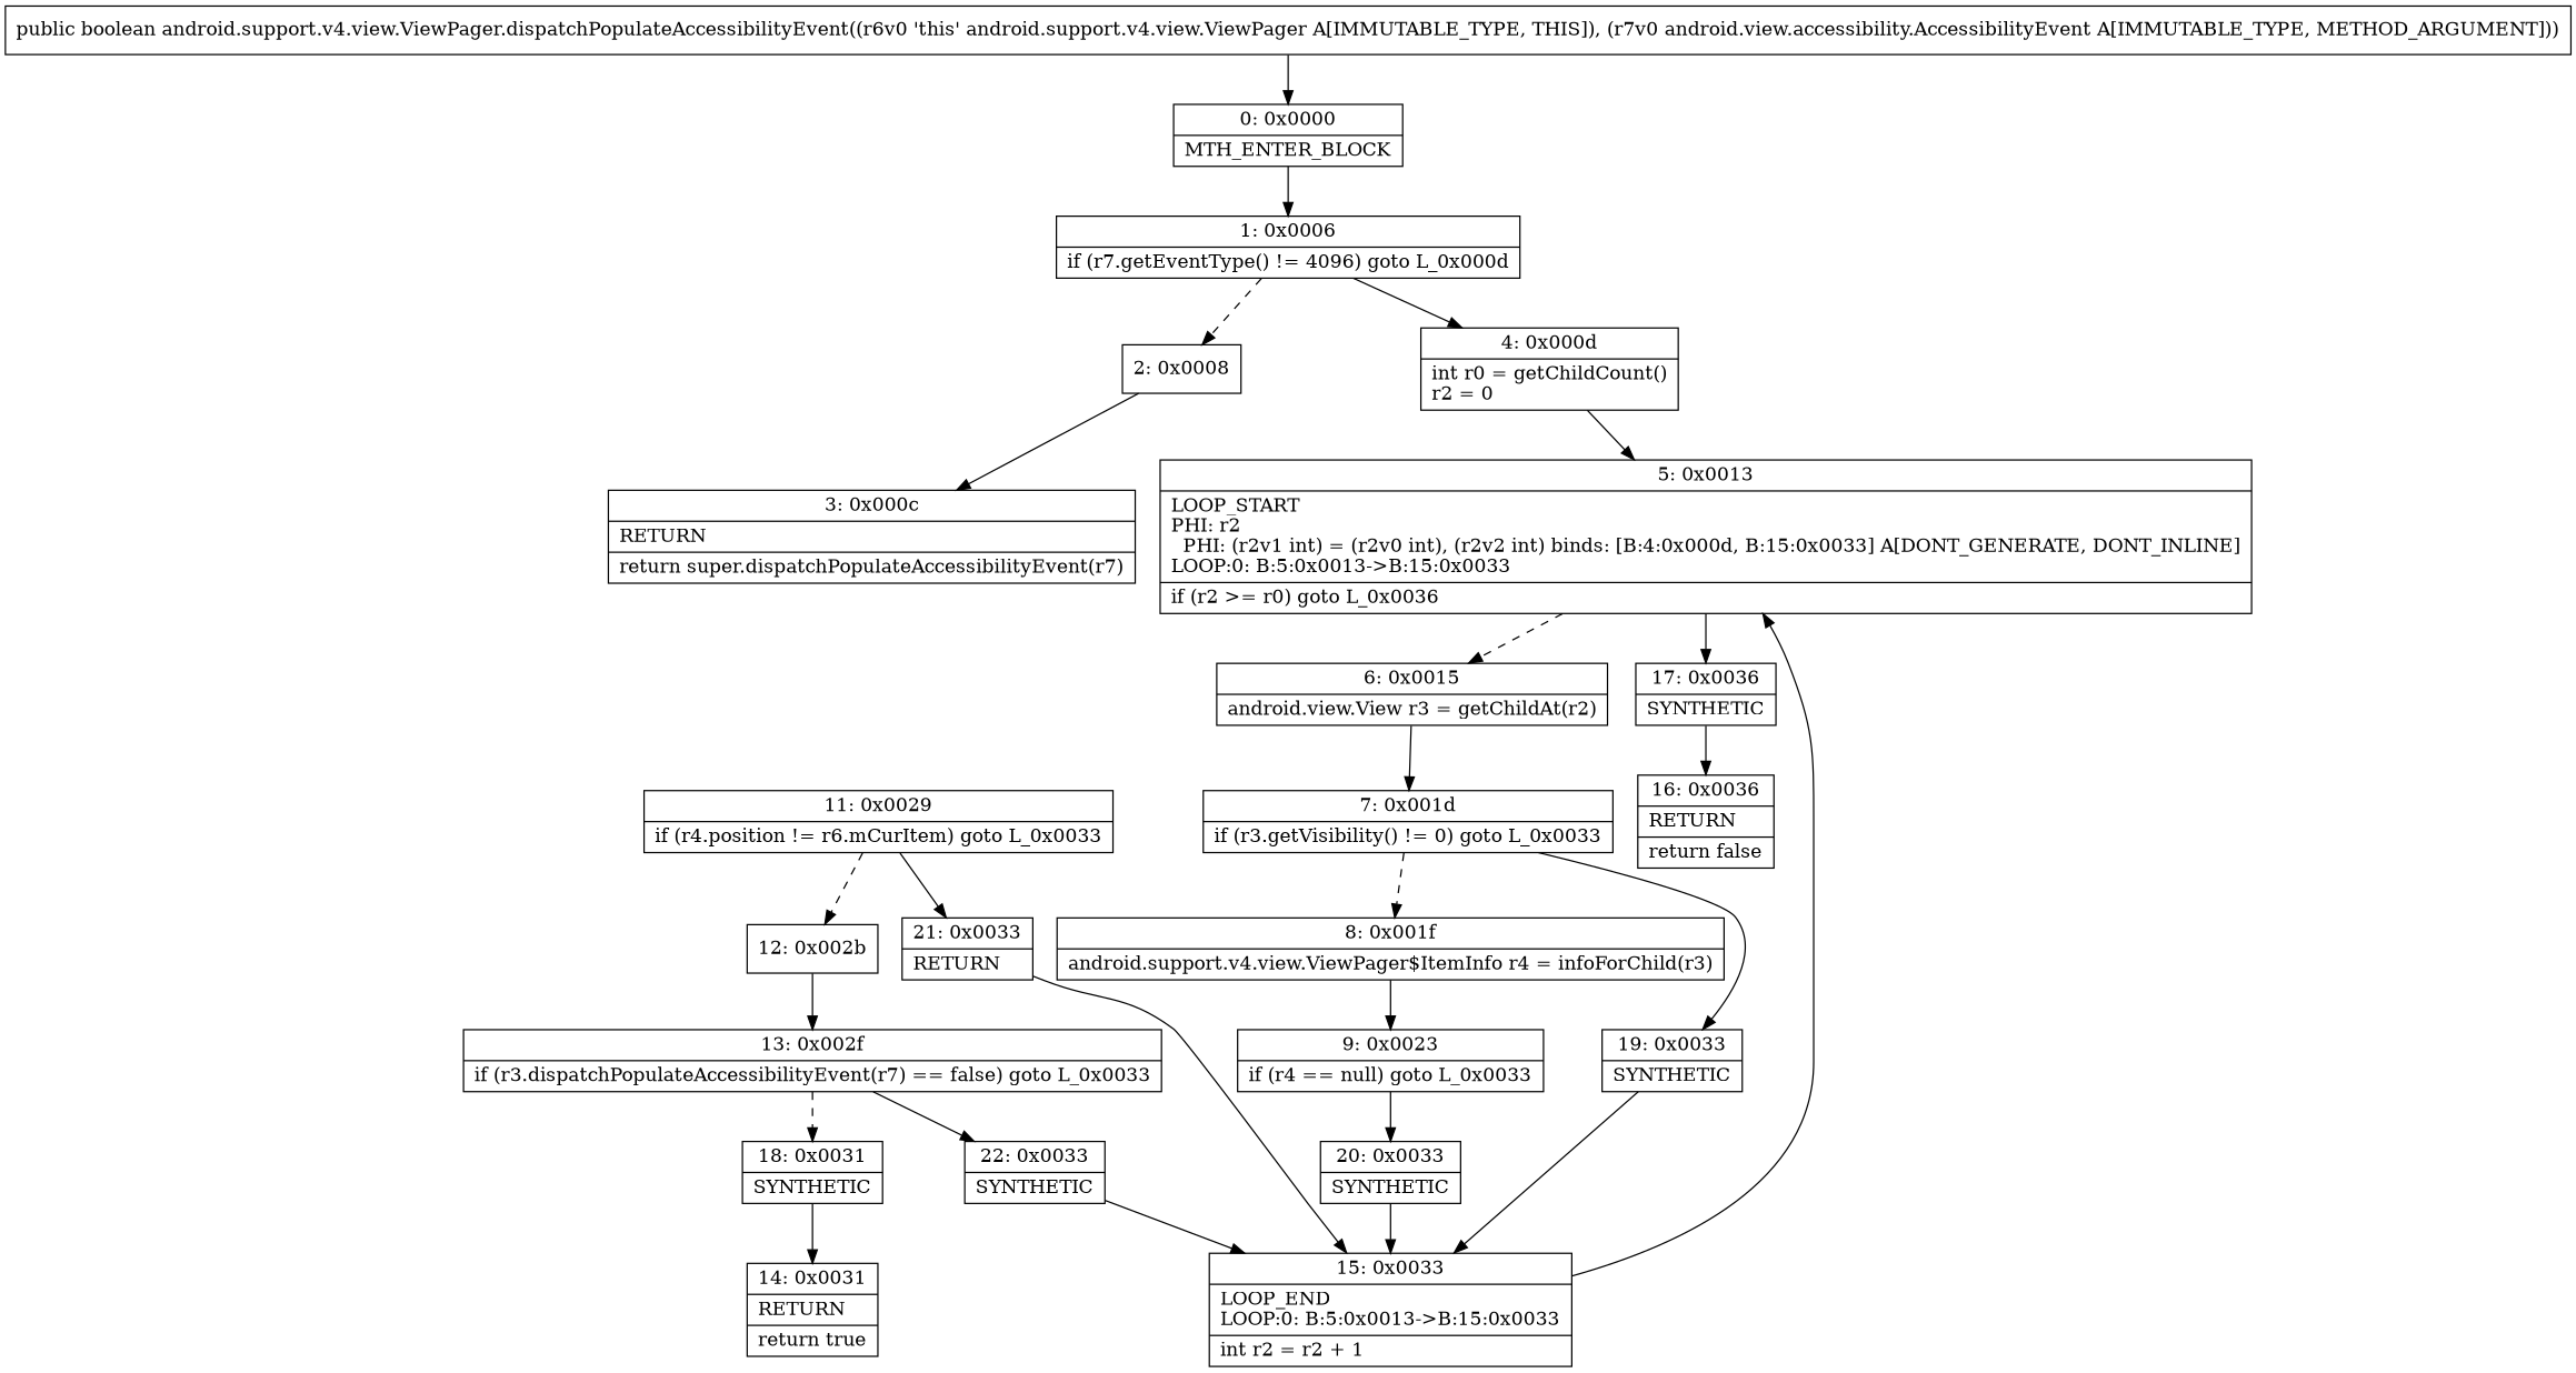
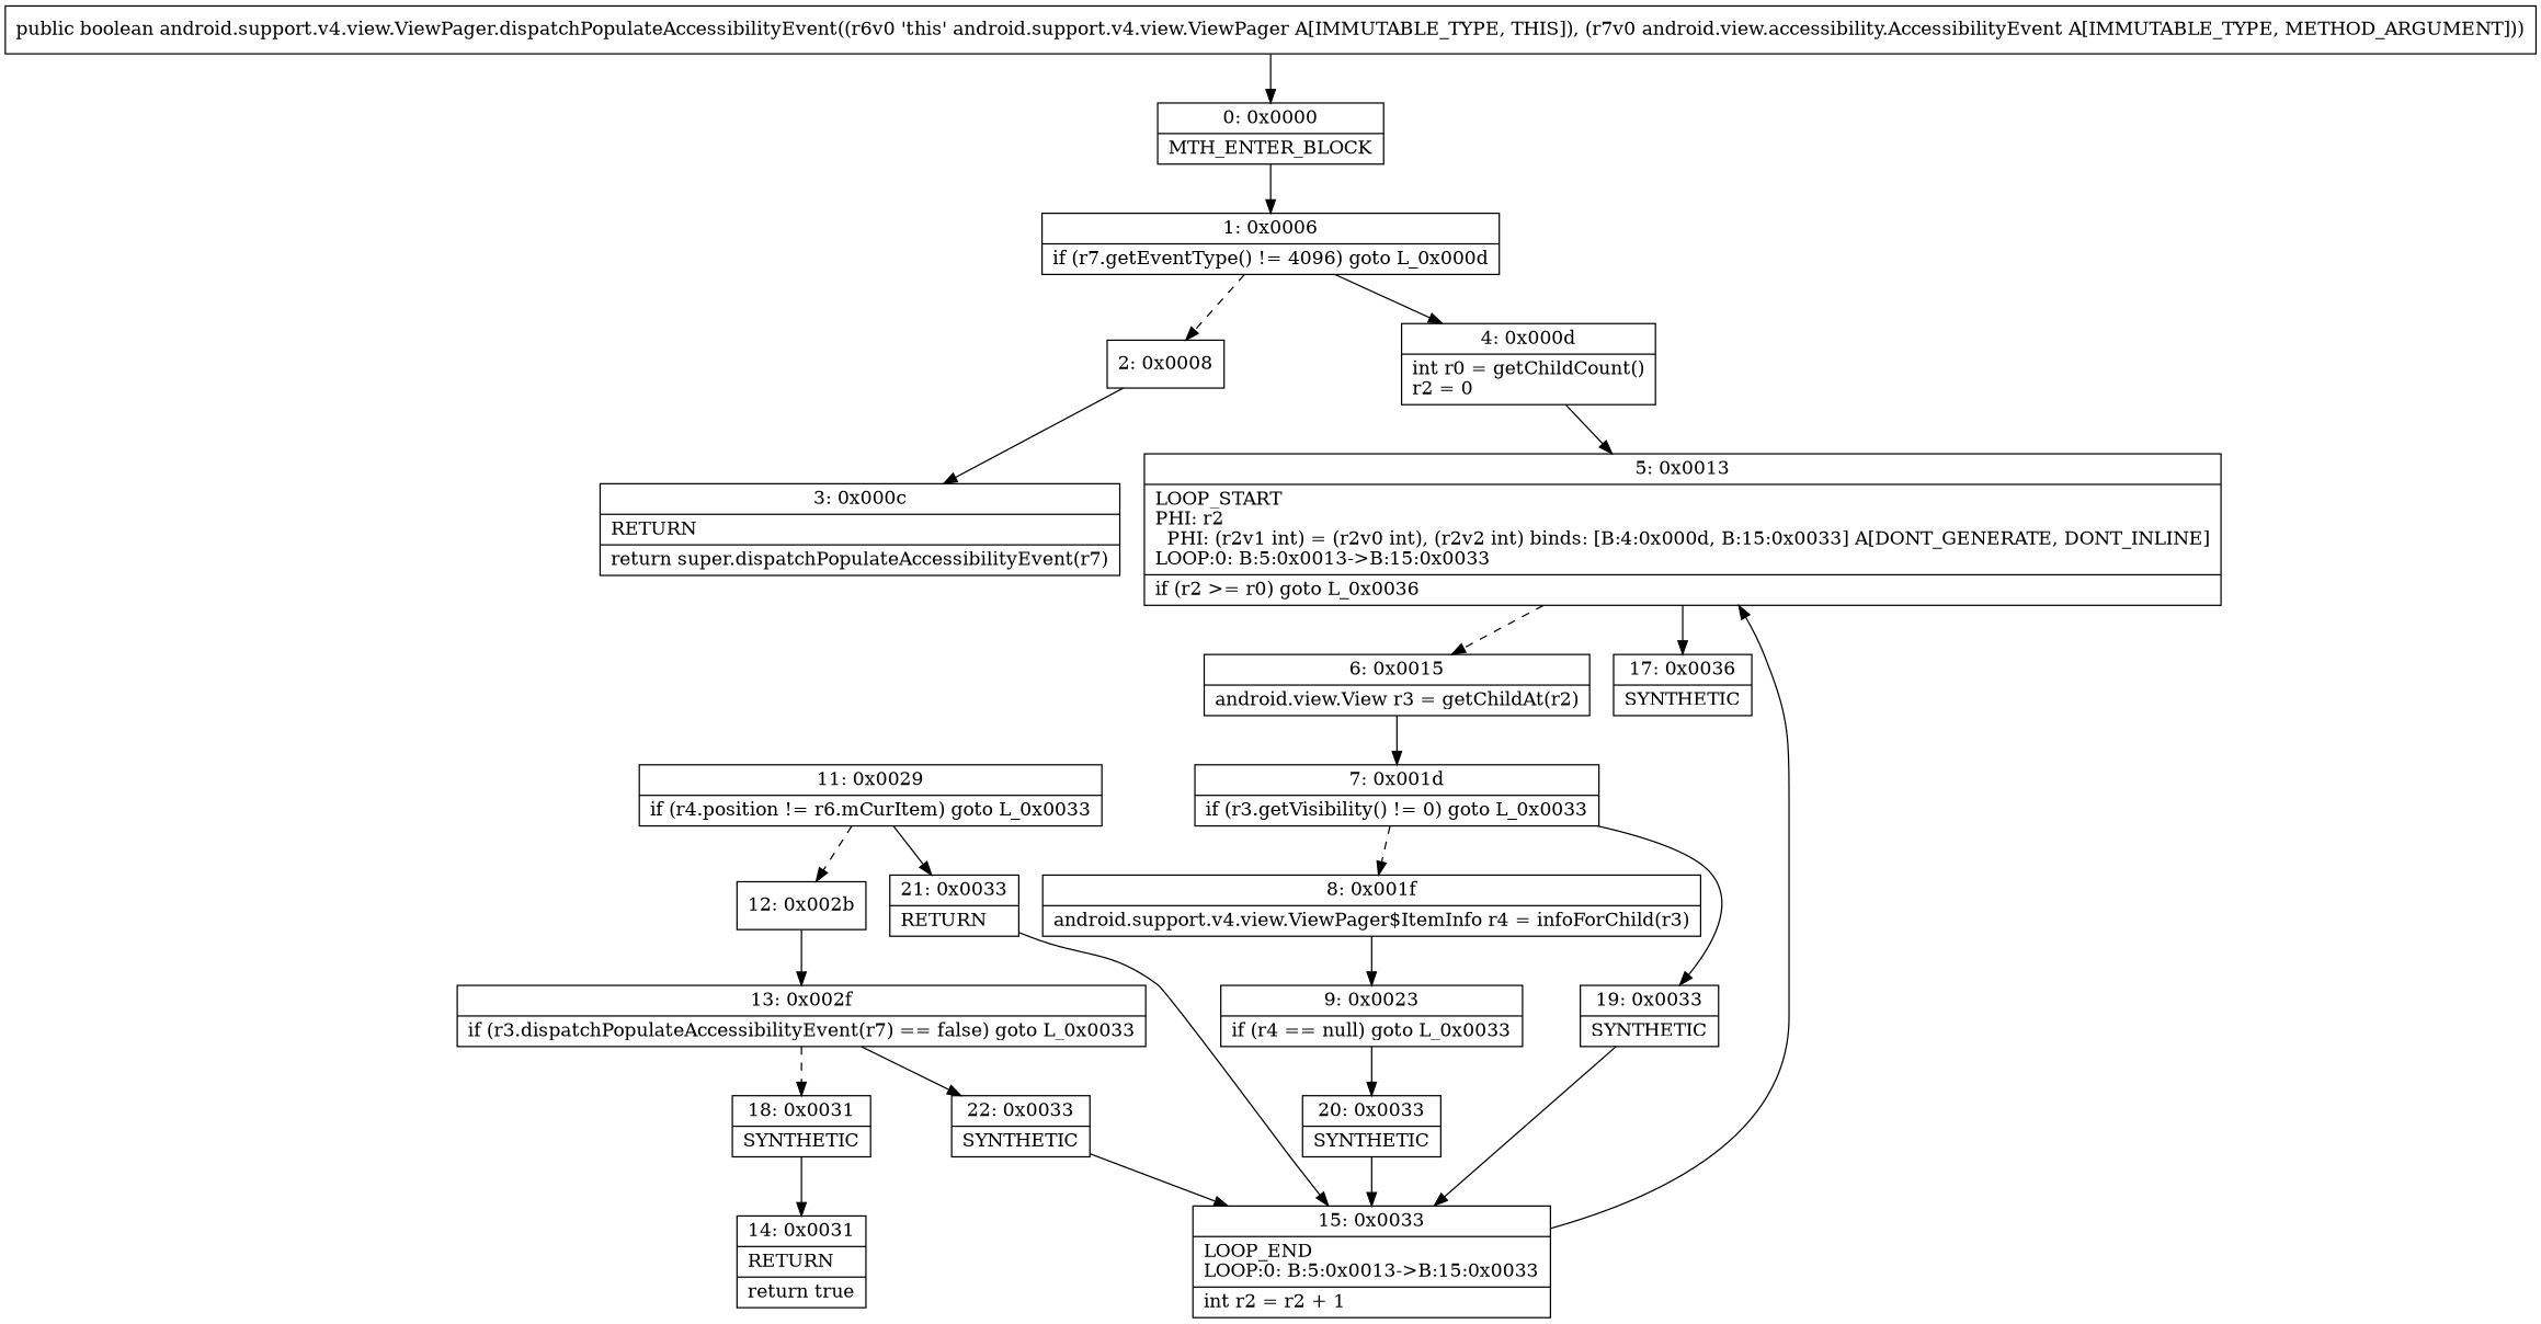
  digraph {
    node [shape=record]
    n1 [label="{0\:\ 0x0000|MTH_ENTER_BLOCK\l}"]
    n2 [label="{1\:\ 0x0006|if (r7.getEventType() != 4096) goto L_0x000d\l}"]
    n3 [label="{2\:\ 0x0008}"]
    n4 [label="{4\:\ 0x000d|int r0 = getChildCount()\lr2 = 0\l}"]
    n5 [label="{3\:\ 0x000c|RETURN\l|return super.dispatchPopulateAccessibilityEvent(r7)\l}"]
    n6 [label="{5\:\ 0x0013|LOOP_START\lPHI: r2 \l  PHI: (r2v1 int) = (r2v0 int), (r2v2 int) binds: [B:4:0x000d, B:15:0x0033] A[DONT_GENERATE, DONT_INLINE]\lLOOP:0: B:5:0x0013\-\>B:15:0x0033\l|if (r2 \>= r0) goto L_0x0036\l}"]
    n7 [label="{6\:\ 0x0015|android.view.View r3 = getChildAt(r2)\l}"]
    n8 [label="{17\:\ 0x0036|SYNTHETIC\l}"]
    n9 [label="{7\:\ 0x001d|if (r3.getVisibility() != 0) goto L_0x0033\l}"]
-   n10 [label="{16\:\ 0x0036|RETURN\l|return false\l}"]
    n11 [label="{8\:\ 0x001f|android.support.v4.view.ViewPager$ItemInfo r4 = infoForChild(r3)\l}"]
    n12 [label="{19\:\ 0x0033|SYNTHETIC\l}"]
    n13 [label="{9\:\ 0x0023|if (r4 == null) goto L_0x0033\l}"]
    n14 [label="{15\:\ 0x0033|LOOP_END\lLOOP:0: B:5:0x0013\-\>B:15:0x0033\l|int r2 = r2 + 1\l}"]
    n15 [label="{20\:\ 0x0033|SYNTHETIC\l}"]
    n16 [label="{11\:\ 0x0029|if (r4.position != r6.mCurItem) goto L_0x0033\l}"]
    n17 [label="{12\:\ 0x002b}"]
    n18 [label="{21\:\ 0x0033|RETURN\l}"]
    n19 [label="{13\:\ 0x002f|if (r3.dispatchPopulateAccessibilityEvent(r7) == false) goto L_0x0033\l}"]
    n20 [label="{18\:\ 0x0031|SYNTHETIC\l}"]
    n21 [label="{22\:\ 0x0033|SYNTHETIC\l}"]
    n22 [label="{14\:\ 0x0031|RETURN\l|return true\l}"]
    n23 [label="{public boolean android.support.v4.view.ViewPager.dispatchPopulateAccessibilityEvent((r6v0 'this' android.support.v4.view.ViewPager A[IMMUTABLE_TYPE, THIS]), (r7v0 android.view.accessibility.AccessibilityEvent A[IMMUTABLE_TYPE, METHOD_ARGUMENT])) }"]
    n1 -> n2
    n2 -> n3 [style=dashed]
    n2 -> n4
    n3 -> n5
    n4 -> n6
    n6 -> n7 [style=dashed]
    n6 -> n8
    n7 -> n9
-   n8 -> n10
    n9 -> n11 [style=dashed]
    n9 -> n12
    n11 -> n13
    n12 -> n14
    n13 -> n15
    n14 -> n6
    n15 -> n14
    n16 -> n17 [style=dashed]
    n16 -> n18
    n17 -> n19
    n18 -> n14
    n19 -> n20 [style=dashed]
    n19 -> n21
    n20 -> n22
    n21 -> n14
    n23 -> n1
  }
